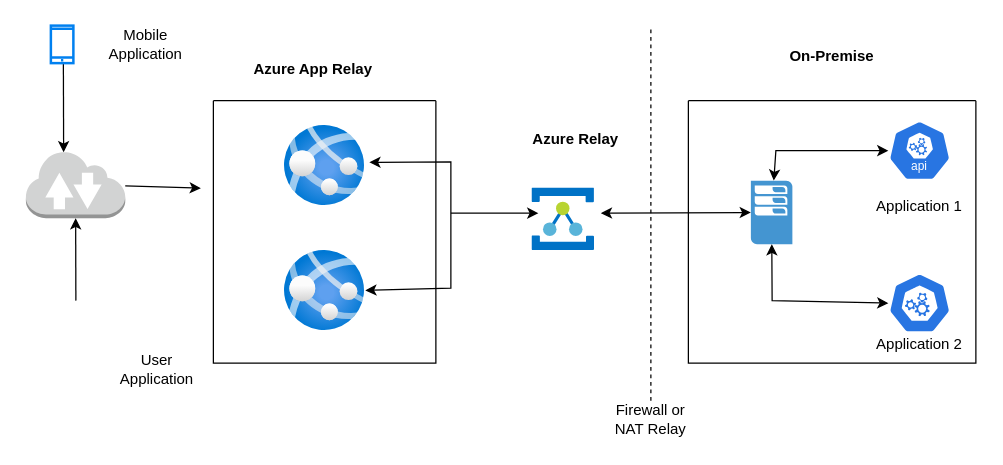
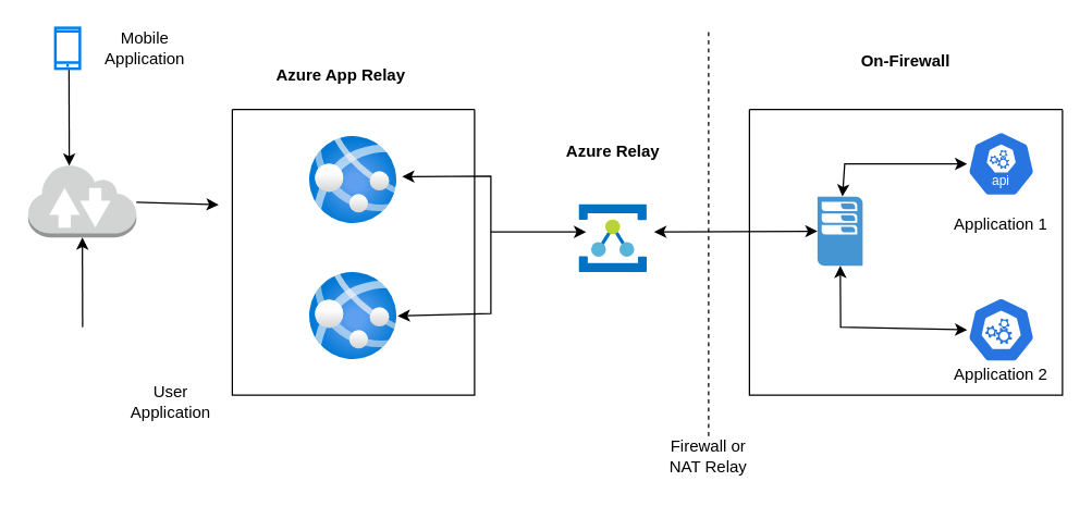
  <mxCell id="0" />
  <mxCell id="1" parent="0" />
  <mxCell id="2" value="" style="image;sketch=0;aspect=fixed;html=1;points=[];align=center;fontSize=12;image=img/lib/mscae/Service_Bus_Relay.svg;" vertex="1" parent="1"><mxGeometry x="425" y="150" width="50" height="50" as="geometry" /></mxCell>
  <mxCell id="3" value="" style="pointerEvents=1;shadow=0;dashed=0;html=1;strokeColor=none;fillColor=#4495D1;labelPosition=center;verticalLabelPosition=bottom;verticalAlign=top;align=center;outlineConnect=0;shape=mxgraph.veeam.2d.esx_esxi;" vertex="1" parent="1"><mxGeometry x="600" y="144" width="33.2" height="50.8" as="geometry" /></mxCell>
  <mxCell id="4" value="" style="aspect=fixed;sketch=0;html=1;dashed=0;whitespace=wrap;verticalLabelPosition=bottom;verticalAlign=top;fillColor=#2875E2;strokeColor=#ffffff;points=[[0.005,0.63,0],[0.1,0.2,0],[0.9,0.2,0],[0.5,0,0],[0.995,0.63,0],[0.72,0.99,0],[0.5,1,0],[0.28,0.99,0]];shape=mxgraph.kubernetes.icon2;kubernetesLabel=1;prIcon=api" vertex="1" parent="1"><mxGeometry x="710" y="96" width="50" height="48" as="geometry" /></mxCell>
  <mxCell id="5" value="" style="aspect=fixed;sketch=0;html=1;dashed=0;whitespace=wrap;verticalLabelPosition=bottom;verticalAlign=top;fillColor=#2875E2;strokeColor=#ffffff;points=[[0.005,0.63,0],[0.1,0.2,0],[0.9,0.2,0],[0.5,0,0],[0.995,0.63,0],[0.72,0.99,0],[0.5,1,0],[0.28,0.99,0]];shape=mxgraph.kubernetes.icon2;prIcon=api" vertex="1" parent="1"><mxGeometry x="710" y="218" width="50" height="48" as="geometry" /></mxCell>
  <mxCell id="6" value="" style="endArrow=classic;startArrow=classic;html=1;rounded=0;" edge="1" parent="1" source="3"><mxGeometry width="50" height="50" relative="1" as="geometry"><mxPoint x="660" y="170" as="sourcePoint" /><mxPoint x="710" y="120" as="targetPoint" /><Array as="points"><mxPoint x="620" y="120" /></Array></mxGeometry></mxCell>
  <mxCell id="7" value="" style="endArrow=classic;startArrow=classic;html=1;rounded=0;" edge="1" parent="1" source="3"><mxGeometry width="50" height="50" relative="1" as="geometry"><mxPoint x="618" y="266" as="sourcePoint" /><mxPoint x="710" y="242" as="targetPoint" /><Array as="points"><mxPoint x="617" y="240" /></Array></mxGeometry></mxCell>
  <mxCell id="8" value="" style="swimlane;startSize=0;" vertex="1" parent="1"><mxGeometry x="550" y="80" width="230" height="210" as="geometry" /></mxCell>
  <mxCell id="9" value="Application 1" style="text;html=1;align=center;verticalAlign=middle;whiteSpace=wrap;rounded=0;" vertex="1" parent="8"><mxGeometry x="145" y="70" width="80" height="30" as="geometry" /></mxCell>
  <mxCell id="10" value="Application 2" style="text;html=1;align=center;verticalAlign=middle;whiteSpace=wrap;rounded=0;" vertex="1" parent="8"><mxGeometry x="145" y="180" width="80" height="30" as="geometry" /></mxCell>
  <mxCell id="11" value="" style="endArrow=classic;startArrow=classic;html=1;rounded=0;" edge="1" parent="1" target="3"><mxGeometry width="50" height="50" relative="1" as="geometry"><mxPoint x="480" y="170" as="sourcePoint" /><mxPoint x="500" y="270" as="targetPoint" /><Array as="points" /></mxGeometry></mxCell>
  <mxCell id="12" value="" style="swimlane;startSize=0;" vertex="1" parent="1"><mxGeometry x="170" y="80" width="178" height="210" as="geometry" /></mxCell>
  <mxCell id="13" value="" style="image;aspect=fixed;html=1;points=[];align=center;fontSize=12;image=img/lib/azure2/containers/App_Services.svg;" vertex="1" parent="12"><mxGeometry x="57" y="120" width="64" height="64" as="geometry" /></mxCell>
  <mxCell id="14" value="" style="image;aspect=fixed;html=1;points=[];align=center;fontSize=12;image=img/lib/azure2/app_services/App_Services.svg;" vertex="1" parent="12"><mxGeometry x="57" y="20" width="64" height="64" as="geometry" /></mxCell>
  <mxCell id="15" value="" style="endArrow=classic;startArrow=classic;html=1;rounded=0;entryX=1.059;entryY=0.459;entryDx=0;entryDy=0;entryPerimeter=0;exitX=1.009;exitY=0.497;exitDx=0;exitDy=0;exitPerimeter=0;" edge="1" parent="12" source="13" target="14"><mxGeometry width="50" height="50" relative="1" as="geometry"><mxPoint x="200" y="180" as="sourcePoint" /><mxPoint x="330" y="190" as="targetPoint" /><Array as="points"><mxPoint x="190" y="150" /><mxPoint x="190" y="90" /><mxPoint x="190" y="49" /></Array></mxGeometry></mxCell>
  <mxCell id="16" value="" style="endArrow=classic;html=1;rounded=0;entryX=0.1;entryY=0.4;entryDx=0;entryDy=0;entryPerimeter=0;" edge="1" parent="1" target="2"><mxGeometry width="50" height="50" relative="1" as="geometry"><mxPoint x="360" y="170" as="sourcePoint" /><mxPoint x="410" y="170" as="targetPoint" /></mxGeometry></mxCell>
  <mxCell id="17" value="" style="outlineConnect=0;dashed=0;verticalLabelPosition=bottom;verticalAlign=top;align=center;html=1;shape=mxgraph.aws3.internet_2;fillColor=#D2D3D3;gradientColor=none;" vertex="1" parent="1"><mxGeometry x="20" y="120" width="79.5" height="54" as="geometry" /></mxCell>
  <mxCell id="18" value="" style="endArrow=classic;html=1;rounded=0;entryX=0.38;entryY=0.025;entryDx=0;entryDy=0;entryPerimeter=0;" edge="1" parent="1" target="17"><mxGeometry width="50" height="50" relative="1" as="geometry"><mxPoint x="50" y="50" as="sourcePoint" /><mxPoint x="20" y="40" as="targetPoint" /></mxGeometry></mxCell>
  <mxCell id="19" value="" style="endArrow=classic;html=1;rounded=0;" edge="1" parent="1" target="17"><mxGeometry width="50" height="50" relative="1" as="geometry"><mxPoint x="60" y="240" as="sourcePoint" /><mxPoint x="90" y="410" as="targetPoint" /></mxGeometry></mxCell>
  <mxCell id="20" value="" style="endArrow=classic;html=1;rounded=0;" edge="1" parent="1" source="17"><mxGeometry width="50" height="50" relative="1" as="geometry"><mxPoint x="450" y="320" as="sourcePoint" /><mxPoint x="160" y="150" as="targetPoint" /></mxGeometry></mxCell>
  <mxCell id="21" value="" style="html=1;verticalLabelPosition=bottom;align=center;labelBackgroundColor=#ffffff;verticalAlign=top;strokeWidth=2;strokeColor=#0080F0;shadow=0;dashed=0;shape=mxgraph.ios7.icons.smartphone;" vertex="1" parent="1"><mxGeometry x="40" y="20" width="18" height="30" as="geometry" /></mxCell>
  <mxCell id="22" value="" style="shape=image;html=1;verticalAlign=top;verticalLabelPosition=bottom;labelBackgroundColor=#ffffff;imageAspect=0;aspect=fixed;image=https://cdn4.iconfinder.com/data/icons/essential-app-2/16/app-tile-block-menu-setting-128.png" vertex="1" parent="1"><mxGeometry x="43.88" y="234.25" width="31.75" height="31.75" as="geometry" /></mxCell>
- <mxCell id="23" value="Mobile Application" style="text;html=1;align=center;verticalAlign=middle;whiteSpace=wrap;rounded=0;" vertex="1" parent="1"><mxGeometry x="86" y="20" width="60" height="30" as="geometry" /></mxCell>
- <mxCell id="24" value="&lt;b&gt;Azure Relay&lt;/b&gt;" style="text;html=1;align=center;verticalAlign=middle;whiteSpace=wrap;rounded=0;" vertex="1" parent="1"><mxGeometry x="420" y="96" width="80" height="30" as="geometry" /></mxCell>
+ <mxCell id="23" value="Mobile Application" style="text;html=1;align=center;verticalAlign=middle;whiteSpace=wrap;rounded=0;" vertex="1" parent="1"><mxGeometry x="76" y="20" width="60" height="30" as="geometry" /></mxCell>
+ <mxCell id="24" value="&lt;b&gt;Azure Relay&lt;/b&gt;" style="text;html=1;align=center;verticalAlign=middle;whiteSpace=wrap;rounded=0;" vertex="1" parent="1"><mxGeometry x="410" y="96" width="80" height="30" as="geometry" /></mxCell>
  <mxCell id="25" value="User Application" style="text;html=1;align=center;verticalAlign=middle;whiteSpace=wrap;rounded=0;" vertex="1" parent="1"><mxGeometry x="95" y="280" width="60" height="30" as="geometry" /></mxCell>
  <mxCell id="26" value="&lt;b&gt;Azure App Relay&lt;/b&gt;" style="text;html=1;align=center;verticalAlign=middle;whiteSpace=wrap;rounded=0;" vertex="1" parent="1"><mxGeometry x="190" y="40" width="120" height="30" as="geometry" /></mxCell>
- <mxCell id="27" value="&lt;b&gt;On-Premise&lt;/b&gt;" style="text;html=1;align=center;verticalAlign=middle;whiteSpace=wrap;rounded=0;" vertex="1" parent="1"><mxGeometry x="610" y="30" width="110" height="30" as="geometry" /></mxCell>
+ <mxCell id="27" value="&lt;b&gt;On-Firewall&lt;/b&gt;" style="text;html=1;align=center;verticalAlign=middle;whiteSpace=wrap;rounded=0;" vertex="1" parent="1"><mxGeometry x="610" y="30" width="110" height="30" as="geometry" /></mxCell>
  <mxCell id="28" value="" style="endArrow=none;dashed=1;html=1;rounded=0;" edge="1" parent="1"><mxGeometry width="50" height="50" relative="1" as="geometry"><mxPoint x="520" y="320" as="sourcePoint" /><mxPoint x="520" y="20" as="targetPoint" /></mxGeometry></mxCell>
  <mxCell id="29" value="Firewall or NAT Relay" style="text;html=1;align=center;verticalAlign=middle;whiteSpace=wrap;rounded=0;" vertex="1" parent="1"><mxGeometry x="480" y="320" width="80" height="30" as="geometry" /></mxCell>
